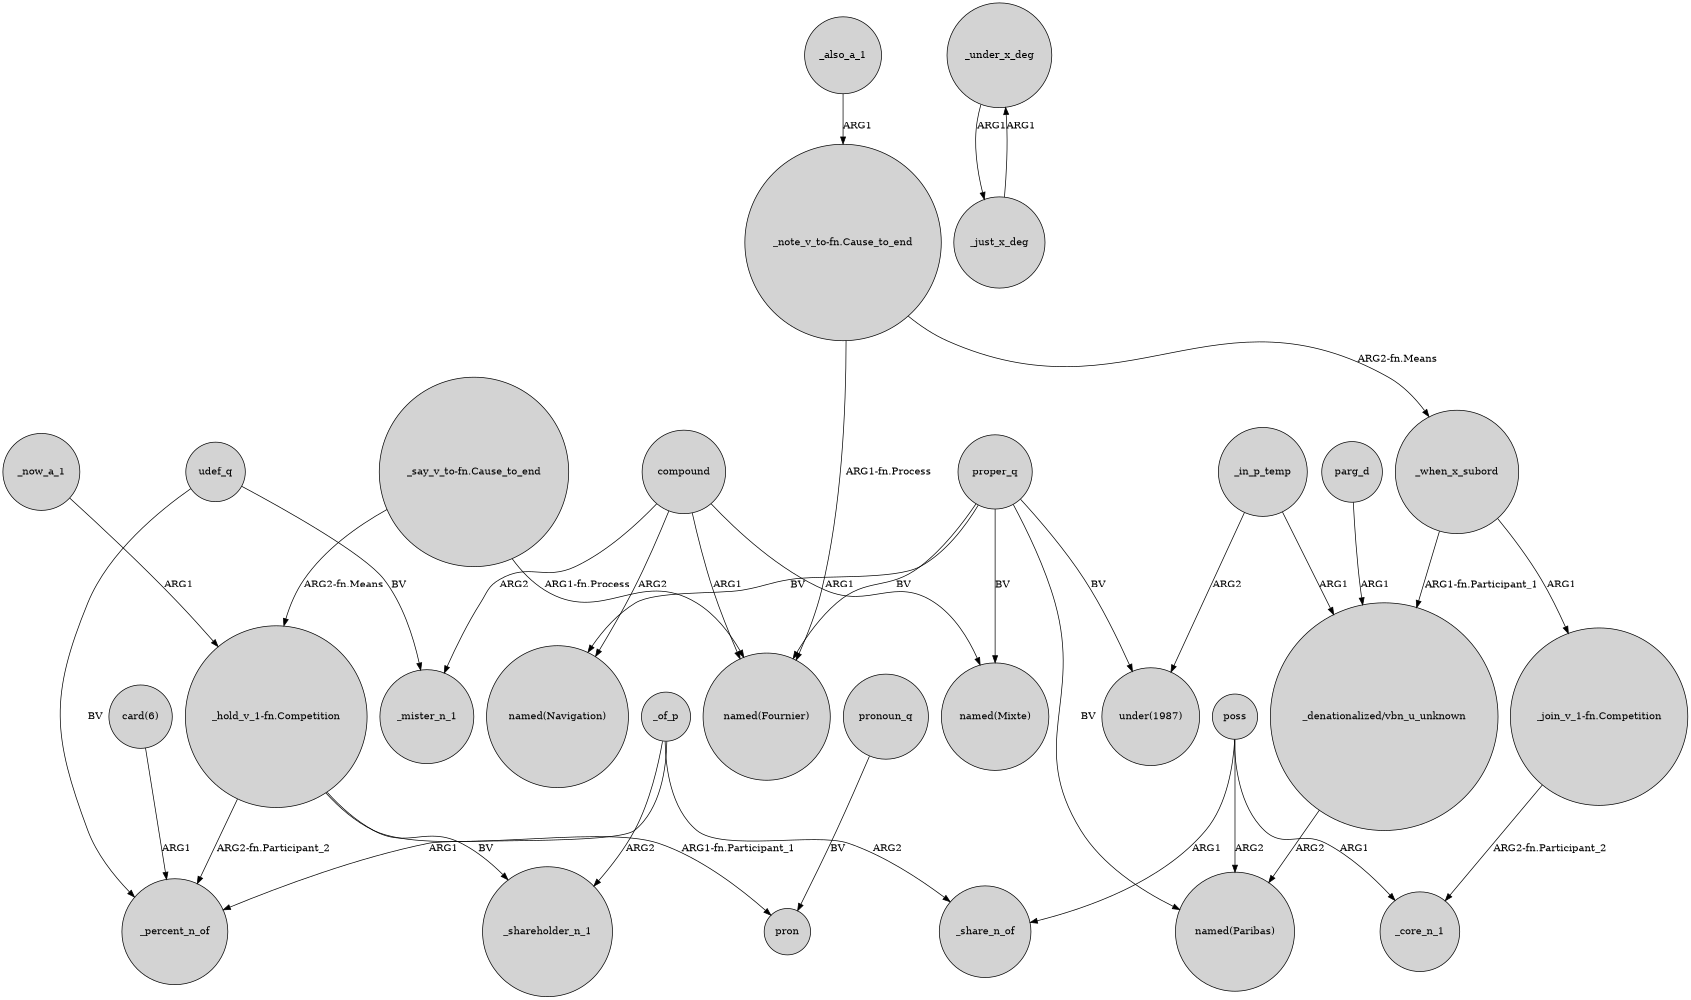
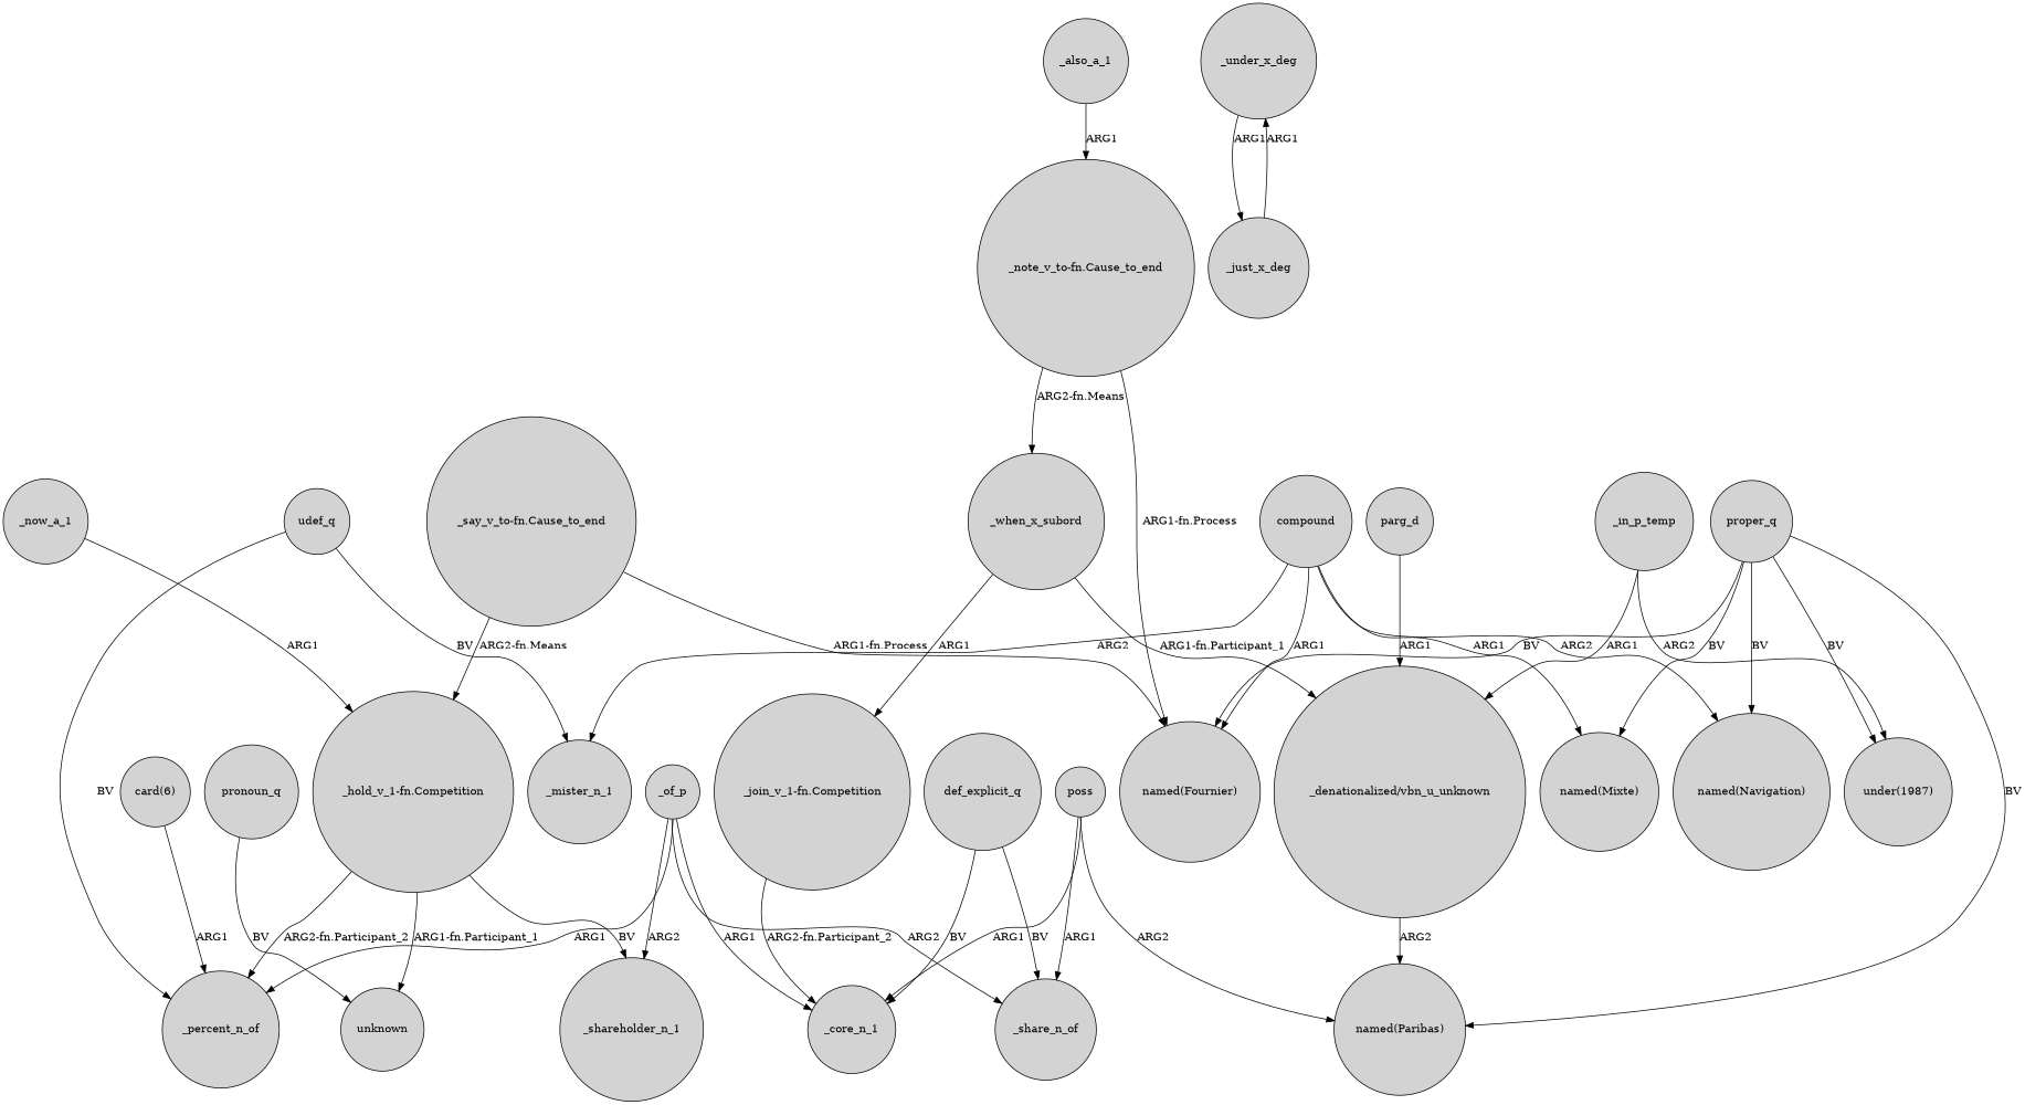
  digraph {
    node [shape=circle style=filled]
    compound
    _mister_n_1
    "named(Fournier)"
    "named(Navigation)"
    "named(Mixte)"
    _in_p_temp
    "_denationalized/vbn_u_unknown"
    n8 [label="under(1987)"]
    "named(Paribas)"
    proper_q
    _now_a_1
    "_hold_v_1-fn.Competition"
    _percent_n_of
-   pron
+   pron [label=unknown]
    _shareholder_n_1
    _when_x_subord
    "_join_v_1-fn.Competition"
    _core_n_1
    udef_q
    _of_p
    _share_n_of
    "_note_v_to-fn.Cause_to_end"
    parg_d
+   def_explicit_q
    _under_x_deg
    _just_x_deg
    _also_a_1
    "_say_v_to-fn.Cause_to_end"
    pronoun_q
    poss
    n31 [label="card(6)"]
    compound -> _mister_n_1 [label=ARG2]
    compound -> "named(Fournier)" [label=ARG1]
    compound -> "named(Navigation)" [label=ARG2]
    compound -> "named(Mixte)" [label=ARG1]
    _in_p_temp -> "_denationalized/vbn_u_unknown" [label=ARG1]
    _in_p_temp -> n8 [label=ARG2]
    "_denationalized/vbn_u_unknown" -> "named(Paribas)" [label=ARG2]
    proper_q -> "named(Fournier)" [label=BV]
    proper_q -> "named(Navigation)" [label=BV]
    proper_q -> "named(Mixte)" [label=BV]
    proper_q -> n8 [label=BV]
    proper_q -> "named(Paribas)" [label=BV]
    _now_a_1 -> "_hold_v_1-fn.Competition" [label=ARG1]
    "_hold_v_1-fn.Competition" -> _percent_n_of [label="ARG2-fn.Participant_2"]
    "_hold_v_1-fn.Competition" -> pron [label="ARG1-fn.Participant_1"]
    "_hold_v_1-fn.Competition" -> _shareholder_n_1 [label=BV]
    _when_x_subord -> "_denationalized/vbn_u_unknown" [label="ARG1-fn.Participant_1"]
    _when_x_subord -> "_join_v_1-fn.Competition" [label=ARG1]
    "_join_v_1-fn.Competition" -> _core_n_1 [label="ARG2-fn.Participant_2"]
    udef_q -> _mister_n_1 [label=BV]
    udef_q -> _percent_n_of [label=BV]
    _of_p -> _percent_n_of [label=ARG1]
    _of_p -> _shareholder_n_1 [label=ARG2]
+   _of_p -> _core_n_1 [label=ARG1]
    _of_p -> _share_n_of [label=ARG2]
    "_note_v_to-fn.Cause_to_end" -> "named(Fournier)" [label="ARG1-fn.Process"]
    "_note_v_to-fn.Cause_to_end" -> _when_x_subord [label="ARG2-fn.Means"]
    parg_d -> "_denationalized/vbn_u_unknown" [label=ARG1]
+   def_explicit_q -> _core_n_1 [label=BV]
+   def_explicit_q -> _share_n_of [label=BV]
    _under_x_deg -> _just_x_deg [label=ARG1]
    _just_x_deg -> _under_x_deg [label=ARG1]
    _also_a_1 -> "_note_v_to-fn.Cause_to_end" [label=ARG1]
    "_say_v_to-fn.Cause_to_end" -> "named(Fournier)" [label="ARG1-fn.Process"]
    "_say_v_to-fn.Cause_to_end" -> "_hold_v_1-fn.Competition" [label="ARG2-fn.Means"]
    pronoun_q -> pron [label=BV]
    poss -> "named(Paribas)" [label=ARG2]
    poss -> _core_n_1 [label=ARG1]
    poss -> _share_n_of [label=ARG1]
    n31 -> _percent_n_of [label=ARG1]
  }
